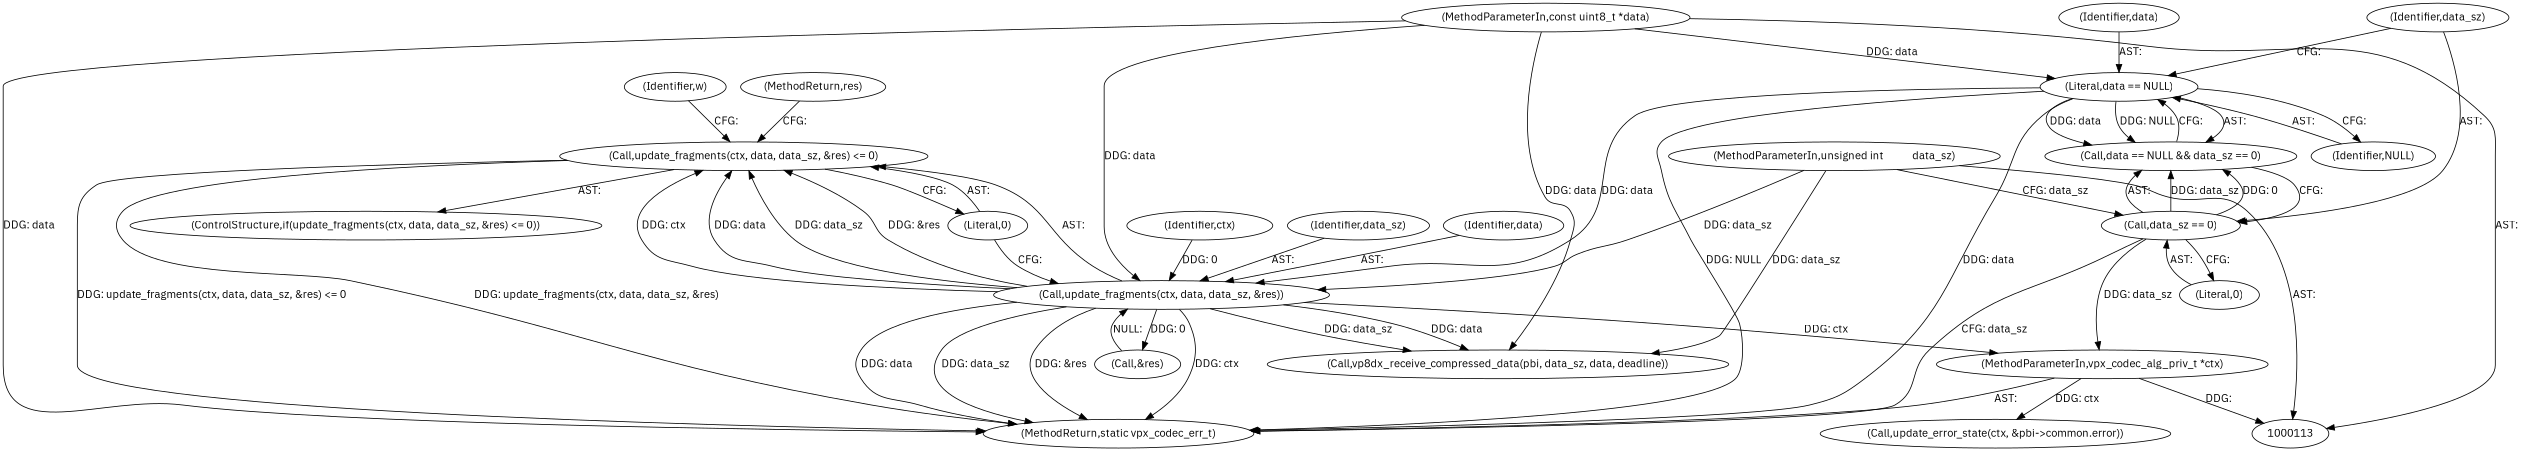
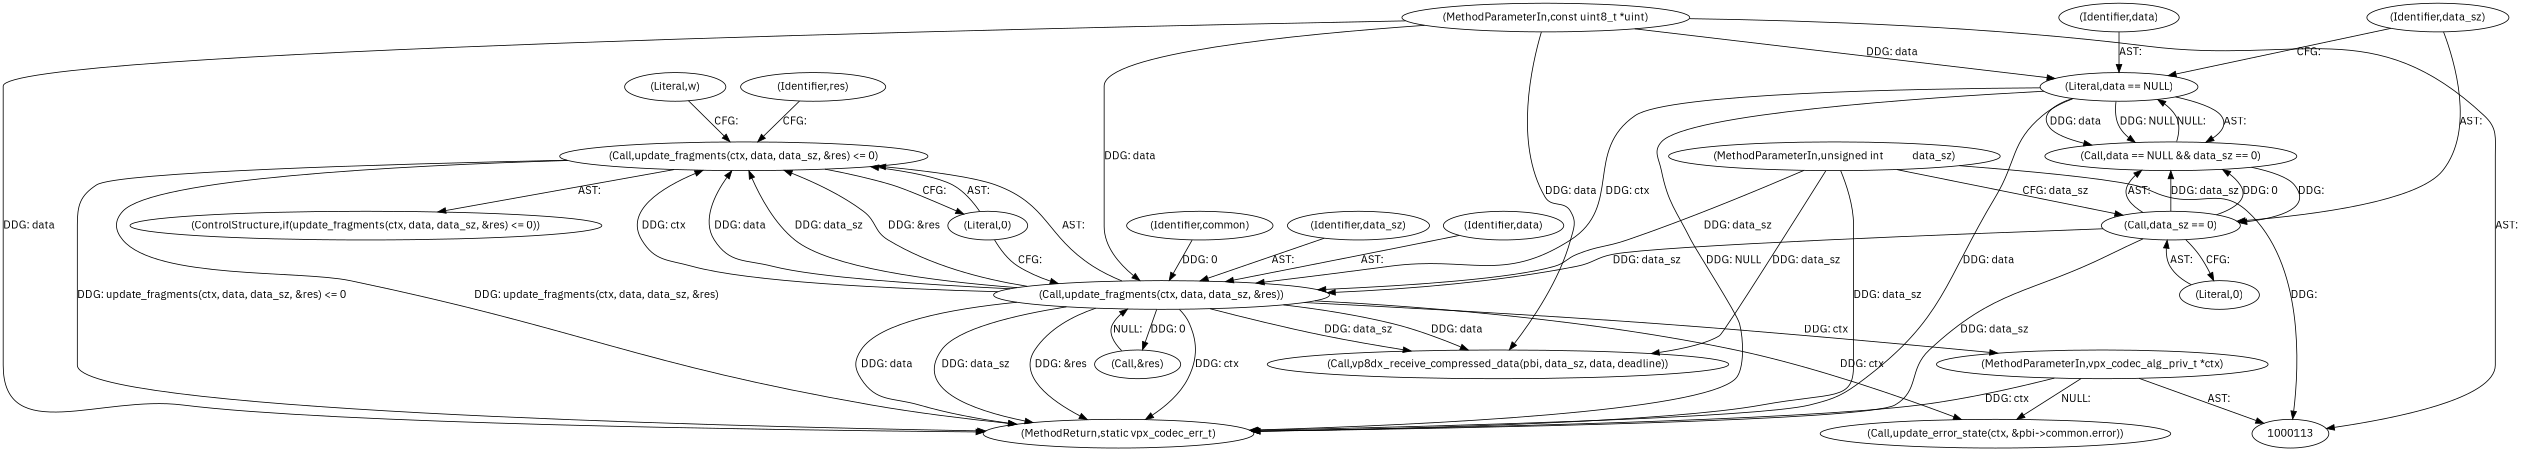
  digraph {
    fontname="IBM Plex Sans"
    node [fontname="IBM Plex Sans"]
    edge [fontname="IBM Plex Sans"]
    n1 [label="(Call,update_fragments(ctx, data, data_sz, &res) <= 0)"]
    n2 [label="(Literal,0)"]
    n3 [label="(ControlStructure,if(update_fragments(ctx, data, data_sz, &res) <= 0))"]
    n4 [label="(MethodReturn,static vpx_codec_err_t)"]
    n5 [label="(Call,update_fragments(ctx, data, data_sz, &res))"]
    n6 [label="(Call,vp8dx_receive_compressed_data(pbi, data_sz, data, deadline))"]
    n7 [label="(Call,update_error_state(ctx, &pbi->common.error))"]
    n8 [label="(Call,&res)"]
    n9 [label="(MethodParameterIn,vpx_codec_alg_priv_t *ctx)"]
    1000113
    n11 [label="(Literal,data == NULL)"]
-   n12 [label="(Identifier,NULL)"]
    n13 [label="(Call,data == NULL && data_sz == 0)"]
    n14 [label="(Call,data_sz == 0)"]
-   n15 [label="(MethodParameterIn,const uint8_t *data)"]
+   n15 [label="(MethodParameterIn,const uint8_t *uint)"]
    n16 [label="(Literal,0)"]
    n17 [label="(MethodParameterIn,unsigned int            data_sz)"]
-   n18 [label="(Identifier,ctx)"]
-   n19 [label="(Identifier,w)"]
+   n18 [label="(Identifier,common)"]
+   n19 [label="(Literal,w)"]
    n20 [label="(Identifier,data_sz)"]
    n21 [label="(Identifier,data)"]
    n22 [label="(Identifier,data_sz)"]
-   n23 [label="(MethodReturn,res)"]
+   n23 [label="(Identifier,res)"]
    n24 [label="(Identifier,data)"]
    n1 -> n2 [label="CFG: "]
    n1 -> n3 [label="AST: "]
    n1 -> n4 [label="DDG: update_fragments(ctx, data, data_sz, &res) <= 0"]
    n1 -> n4 [label="DDG: update_fragments(ctx, data, data_sz, &res)"]
    n2 -> n1 [label="AST: "]
    n2 -> n5 [label="CFG: "]
    n5 -> n1 [label="AST: "]
    n5 -> n1 [label="DDG: ctx"]
    n5 -> n1 [label="DDG: data"]
    n5 -> n1 [label="DDG: data_sz"]
    n5 -> n1 [label="DDG: &res"]
    n5 -> n4 [label="DDG: ctx"]
    n5 -> n4 [label="DDG: data"]
    n5 -> n4 [label="DDG: data_sz"]
    n5 -> n4 [label="DDG: &res"]
    n5 -> n6 [label="DDG: data_sz"]
    n5 -> n6 [label="DDG: data"]
+   n5 -> n7 [label="DDG: ctx"]
    n5 -> n8 [label="DDG: 0"]
    n5 -> n9 [label="DDG: ctx"]
    n8 -> n5 [label="NULL: "]
-   n9 -> n4 [label="AST: "]
-   n9 -> n7 [label="DDG: ctx"]
-   n9 -> 1000113 [label="DDG: "]
+   n9 -> n4 [label="DDG: ctx"]
+   n9 -> n7 [label="NULL: "]
+   n9 -> 1000113 [label="AST: "]
    n11 -> n4 [label="DDG: NULL"]
    n11 -> n4 [label="DDG: data"]
-   n11 -> n5 [label="DDG: data"]
-   n11 -> n12 [label="CFG: "]
+   n11 -> n5 [label="DDG: ctx"]
    n11 -> n13 [label="AST: "]
    n11 -> n13 [label="DDG: data"]
    n11 -> n13 [label="DDG: NULL"]
-   n12 -> n11 [label="AST: "]
-   n13 -> n11 [label="CFG: "]
-   n13 -> n14 [label="CFG: "]
-   n14 -> n4 [label="CFG: data_sz"]
-   n14 -> n9 [label="DDG: data_sz"]
+   n13 -> n11 [label="NULL: "]
+   n13 -> n14 [label="DDG: "]
+   n14 -> n4 [label="DDG: data_sz"]
+   n14 -> n5 [label="DDG: data_sz"]
    n14 -> n13 [label="AST: "]
    n14 -> n13 [label="DDG: data_sz"]
    n14 -> n13 [label="DDG: 0"]
    n14 -> n16 [label="CFG: "]
    n15 -> n4 [label="DDG: data"]
    n15 -> n5 [label="DDG: data"]
    n15 -> n6 [label="DDG: data"]
    n15 -> 1000113 [label="AST: "]
    n15 -> n11 [label="DDG: data"]
    n16 -> n14 [label="AST: "]
+   n17 -> n4 [label="DDG: data_sz"]
    n17 -> n5 [label="DDG: data_sz"]
    n17 -> n6 [label="DDG: data_sz"]
-   n17 -> 1000113 [label="AST: "]
+   n17 -> 1000113 [label="DDG: "]
    n17 -> n14 [label="CFG: data_sz"]
    n18 -> n5 [label="DDG: 0"]
    n19 -> n1 [label="CFG: "]
    n20 -> n5 [label="AST: "]
    n21 -> n5 [label="AST: "]
    n22 -> n11 [label="CFG: "]
    n22 -> n14 [label="AST: "]
    n23 -> n1 [label="CFG: "]
    n24 -> n11 [label="AST: "]
  }
